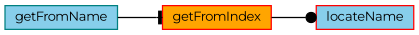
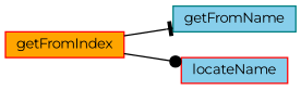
  digraph {
    fontname=Montserrat
    rankdir=LR
    node [color=red fillcolor=skyblue fontname=Montserrat fontsize=10 shape=record style=filled]
    edge [color=black fontname=Montserrat fontsize=10 labelfontname=Helvetica labelfontsize=10 style=solid]
    n1 [color=teal fontcolor=black height=0.2 label=getFromName width=0.4]
    n2 [fillcolor=orange height=0.2 label=getFromIndex width=0.4]
    n3 [height=0.2 label=locateName width=0.4]
-   n1 -> n2 [arrowhead=tee]
+   n2 -> n1 [arrowhead=tee]
    n2 -> n3 [arrowhead=dot]
  }
